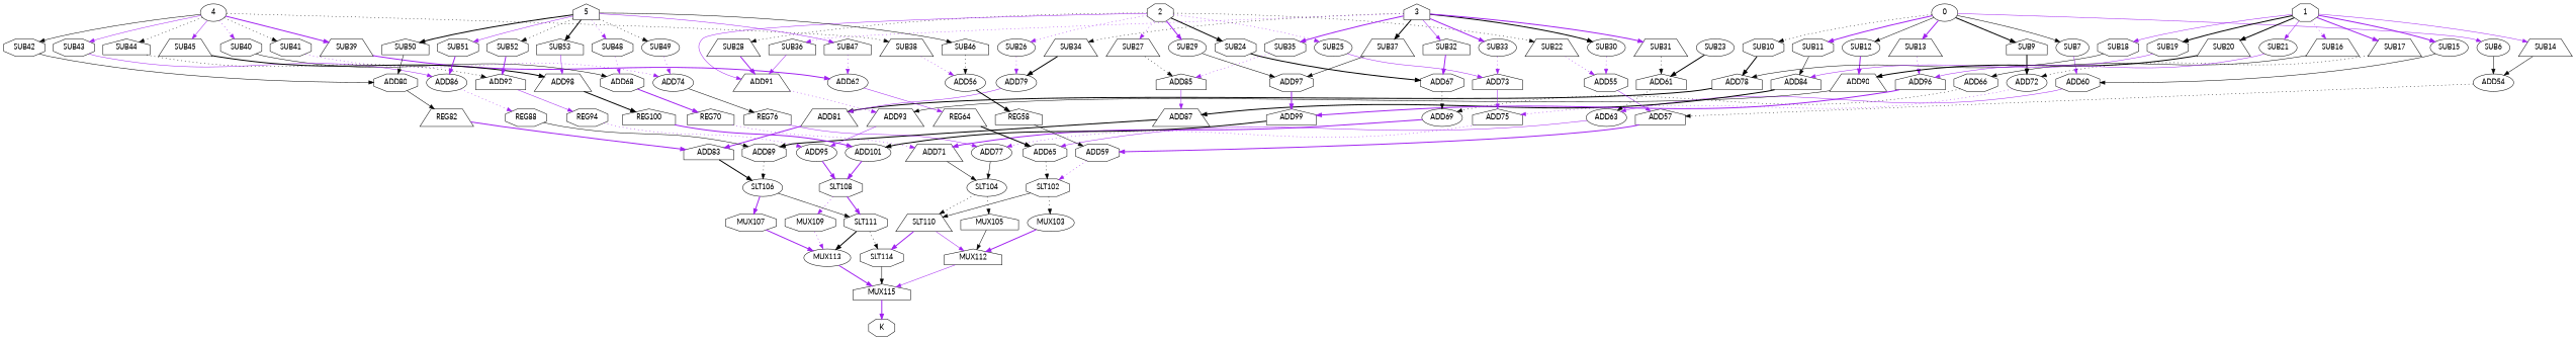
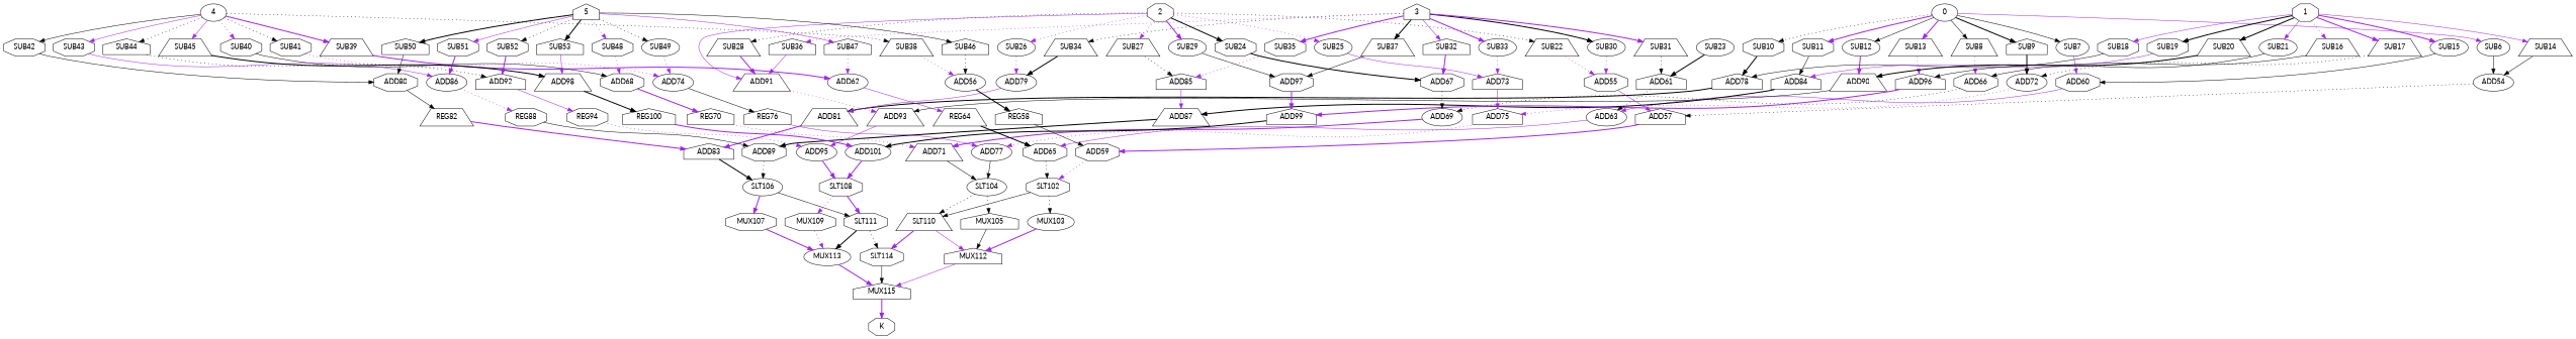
  strict digraph {
    fontname=Lato
    node [fontname=Lato shape=octagon]
    edge [color=purple fontname=Lato style=solid]
    n1 [label=SUB6 shape=ellipse]
    n2 [label=ADD54 shape=ellipse]
    0 [shape=ellipse]
    n4 [label=SUB7 shape=ellipse]
+   n5 [label=SUB8 shape=trapezium]
    n6 [label=SUB9 shape=house]
    n7 [label=SUB10]
    n8 [label=SUB11]
    n9 [label=SUB12 shape=ellipse]
    n10 [label=SUB13 shape=trapezium]
    n11 [label=ADD60]
    n12 [label=ADD66]
    n13 [label=ADD72 shape=ellipse]
    n14 [label=ADD78 shape=house]
    n15 [label=ADD84 shape=house]
    n16 [label=ADD90 shape=trapezium]
    n17 [label=ADD96 shape=house]
    n18 [label=ADD57 shape=house]
    n19 [label=ADD63 shape=ellipse]
    n20 [label=ADD69 shape=ellipse]
    n21 [label=ADD75 shape=house]
    n22 [label=ADD81 shape=trapezium]
    n23 [label=ADD87 shape=trapezium]
    n24 [label=ADD93 shape=trapezium]
    n25 [label=ADD99 shape=house]
    n26 [label=SUB14 shape=trapezium]
    1
    n28 [label=SUB15 shape=ellipse]
    n29 [label=SUB16 shape=trapezium]
    n30 [label=SUB17 shape=trapezium]
    n31 [label=SUB18]
    n32 [label=SUB19]
    n33 [label=SUB20 shape=trapezium]
    n34 [label=SUB21 shape=ellipse]
    n35 [label=SUB22 shape=trapezium]
    n36 [label=ADD55]
    2
    n38 [label=SUB24]
    n39 [label=SUB25 shape=ellipse]
    n40 [label=SUB26 shape=ellipse]
    n41 [label=SUB27 shape=trapezium]
    n42 [label=SUB28 shape=trapezium]
    n43 [label=SUB29 shape=ellipse]
    n44 [label=ADD91 shape=trapezium]
    n45 [label=SUB23 shape=ellipse]
    n46 [label=ADD61 shape=house]
    n47 [label=ADD67]
    n48 [label=ADD73 shape=house]
    n49 [label=ADD79 shape=ellipse]
    n50 [label=ADD85 shape=house]
    n51 [label=ADD97]
    n52 [label=SUB30 shape=ellipse]
    3 [shape=house]
    n54 [label=SUB31 shape=trapezium]
    n55 [label=SUB32 shape=house]
    n56 [label=SUB33 shape=ellipse]
    n57 [label=SUB34 shape=trapezium]
    n58 [label=SUB35]
    n59 [label=SUB36 shape=house]
    n60 [label=SUB37 shape=trapezium]
    n61 [label=SUB38 shape=trapezium]
    n62 [label=ADD56 shape=ellipse]
    4 [shape=ellipse]
    n64 [label=SUB39 shape=trapezium]
    n65 [label=SUB40]
    n66 [label=SUB41]
    n67 [label=SUB42]
    n68 [label=SUB43]
    n69 [label=SUB44 shape=house]
    n70 [label=SUB45 shape=trapezium]
    n71 [label=ADD62 shape=ellipse]
    n72 [label=ADD68]
    n73 [label=ADD74 shape=ellipse]
    n74 [label=ADD80]
    n75 [label=ADD86 shape=ellipse]
    n76 [label=ADD92 shape=house]
    n77 [label=ADD98 shape=trapezium]
    n78 [label=REG58 shape=house]
    n79 [label=REG64 shape=trapezium]
    n80 [label=REG70 shape=house]
    n81 [label=REG76 shape=house]
    n82 [label=REG82 shape=trapezium]
    n83 [label=REG88]
    n84 [label=REG94]
    n85 [label=REG100 shape=house]
    n86 [label=SUB46 shape=house]
    5 [shape=house]
    n88 [label=SUB47 shape=house]
    n89 [label=SUB48]
    n90 [label=SUB49 shape=ellipse]
    n91 [label=SUB50 shape=house]
    n92 [label=SUB51]
    n93 [label=SUB52]
    n94 [label=SUB53 shape=house]
    n95 [label=ADD59]
    n96 [label=SLT102]
    n97 [label=MUX103 shape=ellipse]
    n98 [label=SLT110 shape=trapezium]
    n99 [label=ADD65]
    n100 [label=ADD71 shape=trapezium]
    n101 [label=SLT104 shape=ellipse]
    n102 [label=MUX105 shape=house]
    n103 [label=ADD77 shape=ellipse]
    n104 [label=ADD83 shape=house]
    n105 [label=SLT106 shape=ellipse]
    n106 [label=MUX107]
    n107 [label=SLT111]
    n108 [label=ADD89]
    n109 [label=ADD95 shape=ellipse]
    n110 [label=SLT108]
    n111 [label=MUX109]
    n112 [label=ADD101 shape=ellipse]
    n113 [label=MUX112 shape=house]
    n114 [label=SLT114]
    n115 [label=MUX115 shape=house]
    n116 [label=MUX113 shape=ellipse]
    n117 [label=K]
    n1 -> n2 [color=black]
    n2 -> n18 [color=black style=dotted]
    0 -> n1
    0 -> n4 [color=black]
+   0 -> n5 [color=black]
    0 -> n6 [color=black style=bold]
    0 -> n7 [color=black style=dotted]
    0 -> n8 [style=bold]
    0 -> n9 [color=black]
    0 -> n10 [style=bold]
    n4 -> n11
+   n5 -> n12 [style=dotted]
    n6 -> n13 [color=black style=bold]
    n7 -> n14 [color=black style=bold]
    n8 -> n15 [color=black]
    n9 -> n16 [style=bold]
    n10 -> n17 [style=dotted]
    n11 -> n19
    n12 -> n20 [color=black style=dotted]
    n13 -> n21 [style=dotted]
    n14 -> n22 [color=black style=bold]
    n15 -> n23 [color=black style=bold]
    n16 -> n24 [color=black]
    n17 -> n25 [style=bold]
    n18 -> n95 [style=bold]
    n19 -> n99
    n20 -> n100 [style=bold]
    n21 -> n103 [style=dotted]
    n22 -> n104 [style=bold]
    n23 -> n108 [color=black style=bold]
    n24 -> n109
    n25 -> n112 [color=black style=bold]
    n26 -> n2 [color=black]
    1 -> n26
    1 -> n28 [style=bold]
    1 -> n29 [style=dotted]
    1 -> n30 [style=bold]
    1 -> n31
    1 -> n32 [color=black style=bold]
    1 -> n33 [color=black style=bold]
    1 -> n34
    n28 -> n11 [color=black]
    n29 -> n12 [color=black]
    n30 -> n13 [color=black style=dotted]
    n31 -> n14 [color=black]
    n32 -> n15
    n33 -> n16 [color=black style=bold]
-   n34 -> n17
+   n34 -> n17 [color=black]
    n35 -> n36 [style=dotted]
    n36 -> n18
    2 -> n35 [color=black style=dotted]
    2 -> n38 [color=black style=bold]
    2 -> n39 [style=dotted]
    2 -> n40 [style=dotted]
    2 -> n41 [style=dotted]
    2 -> n42 [color=black style=dotted]
    2 -> n43 [style=bold]
    2 -> n44
    n38 -> n47 [color=black style=bold]
    n39 -> n48
    n40 -> n49 [style=dotted]
    n41 -> n50 [color=black style=dotted]
    n42 -> n44 [style=bold]
    n43 -> n51 [color=black]
    n44 -> n24 [style=dotted]
    n45 -> n46 [color=black style=bold]
    n46 -> n19 [color=black style=dotted]
    n47 -> n20 [color=black style=dotted]
    n48 -> n21
    n49 -> n22
    n50 -> n23
    n51 -> n25 [style=bold]
    n52 -> n36 [style=dotted]
    3 -> n52 [color=black style=bold]
    3 -> n54 [style=bold]
    3 -> n55
    3 -> n56 [style=bold]
    3 -> n57 [color=black style=dotted]
    3 -> n58 [style=bold]
    3 -> n59 [style=dotted]
    3 -> n60 [color=black style=bold]
    n54 -> n46 [color=black style=dotted]
    n55 -> n47 [style=bold]
    n56 -> n48 [style=dotted]
    n57 -> n49 [color=black style=bold]
    n58 -> n50 [style=dotted]
    n59 -> n44
    n60 -> n51 [color=black]
    n61 -> n62 [style=dotted]
    n62 -> n78 [color=black style=bold]
    4 -> n61 [color=black style=dotted]
    4 -> n64 [style=bold]
    4 -> n65 [style=dotted]
    4 -> n66 [color=black style=dotted]
    4 -> n67 [color=black]
    4 -> n68
    4 -> n69 [color=black style=dotted]
    4 -> n70
    n64 -> n71 [style=bold]
    n65 -> n72 [color=black]
    n66 -> n73 [style=dotted]
    n67 -> n74 [color=black]
    n68 -> n75
    n69 -> n76 [color=black style=dotted]
    n70 -> n77 [color=black style=bold]
    n71 -> n79
    n72 -> n80 [style=bold]
    n73 -> n81 [color=black]
    n74 -> n82 [color=black]
    n75 -> n83 [style=dotted]
    n76 -> n84
    n77 -> n85 [color=black style=bold]
    n78 -> n95 [color=black]
    n79 -> n99 [color=black style=bold]
    n80 -> n100 [style=dotted]
    n81 -> n103
    n82 -> n104 [style=bold]
    n83 -> n108 [color=black]
    n84 -> n109 [style=dotted]
    n85 -> n112 [style=bold]
    n86 -> n62 [color=black style=dotted]
    5 -> n86 [color=black]
    5 -> n88
    5 -> n89 [style=dotted]
    5 -> n90 [color=black style=dotted]
    5 -> n91 [color=black style=bold]
    5 -> n92
    5 -> n93 [color=black style=dotted]
    5 -> n94 [color=black style=bold]
    n88 -> n71 [style=dotted]
    n89 -> n72 [style=dotted]
    n90 -> n73 [style=dotted]
    n91 -> n74 [color=black]
    n92 -> n75 [style=bold]
    n93 -> n76 [style=bold]
    n94 -> n77
    n95 -> n96 [style=dotted]
    n96 -> n97 [color=black style=dotted]
    n96 -> n98 [color=black]
    n97 -> n113 [style=bold]
    n98 -> n113
    n98 -> n114 [style=bold]
    n99 -> n96 [color=black style=dotted]
    n100 -> n101 [color=black]
    n101 -> n98 [color=black style=dotted]
    n101 -> n102 [color=black style=dotted]
    n102 -> n113 [color=black]
    n103 -> n101 [color=black]
    n104 -> n105 [color=black style=bold]
    n105 -> n106 [style=bold]
    n105 -> n107 [color=black]
    n106 -> n116 [style=bold]
    n107 -> n114 [color=black style=dotted]
    n107 -> n116 [color=black style=bold]
    n108 -> n105 [color=black style=dotted]
    n109 -> n110 [style=bold]
    n110 -> n107 [style=bold]
    n110 -> n111 [style=dotted]
    n111 -> n116 [style=dotted]
    n112 -> n110 [style=bold]
    n113 -> n115
    n114 -> n115 [color=black]
    n115 -> n117 [style=bold]
    n116 -> n115 [style=bold]
  }
